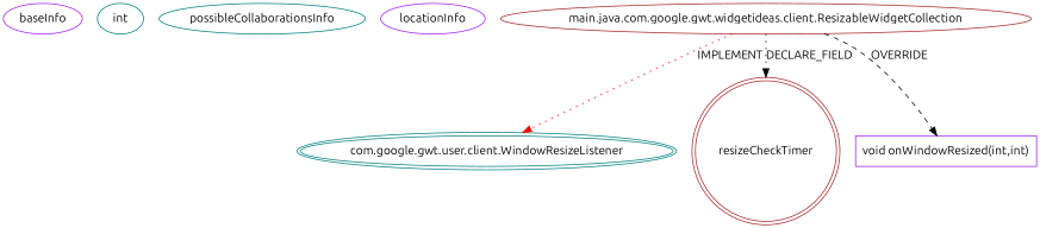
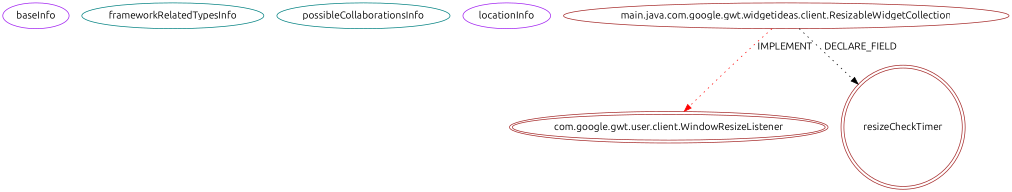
  digraph {
    fontname=Ubuntu
    node [color=purple fontname=Ubuntu]
    edge [fontname=Ubuntu style=dotted]
    baseInfo [category=extension_graph graphId=3452 isAnonymous=false possibleRelation=false]
-   frameworkRelatedTypesInfo [0="com.google.gwt.user.client.WindowResizeListener" color=teal label=int]
+   frameworkRelatedTypesInfo [0="com.google.gwt.user.client.WindowResizeListener" color=teal]
    possibleCollaborationsInfo [color=teal]
    locationInfo [contextSignature=ResizableWidgetCollection filePath="/laaglu-gwt-incubator-slider/gwt-incubator-slider-master/src/main/java/com/google/gwt/widgetideas/client/ResizableWidgetCollection.java" graphId=3452 projectName="laaglu-gwt-incubator-slider"]
    n5 [color=brown isFrameworkType=false label="main.java.com.google.gwt.widgetideas.client.ResizableWidgetCollection" vertexType=ROOT_CLIENT_CLASS_DECLARATION]
-   n6 [color=teal isFrameworkType=true label="com.google.gwt.user.client.WindowResizeListener" peripheries=2 vertexType=FRAMEWORK_INTERFACE_TYPE]
+   n6 [color=brown isFrameworkType=true label="com.google.gwt.user.client.WindowResizeListener" peripheries=2 vertexType=FRAMEWORK_INTERFACE_TYPE]
    n7 [color=brown isFrameworkType=true label=resizeCheckTimer peripheries=2 shape=circle vertexType=FIELD_DECLARATION]
-   n8 [isFrameworkType=false label="void onWindowResized(int,int)" shape=box vertexType=OVERRIDING_METHOD_DECLARATION]
    n5 -> n6 [color=red label=IMPLEMENT]
    n5 -> n7 [label=DECLARE_FIELD]
-   n5 -> n8 [label=OVERRIDE style=dashed]
  }
